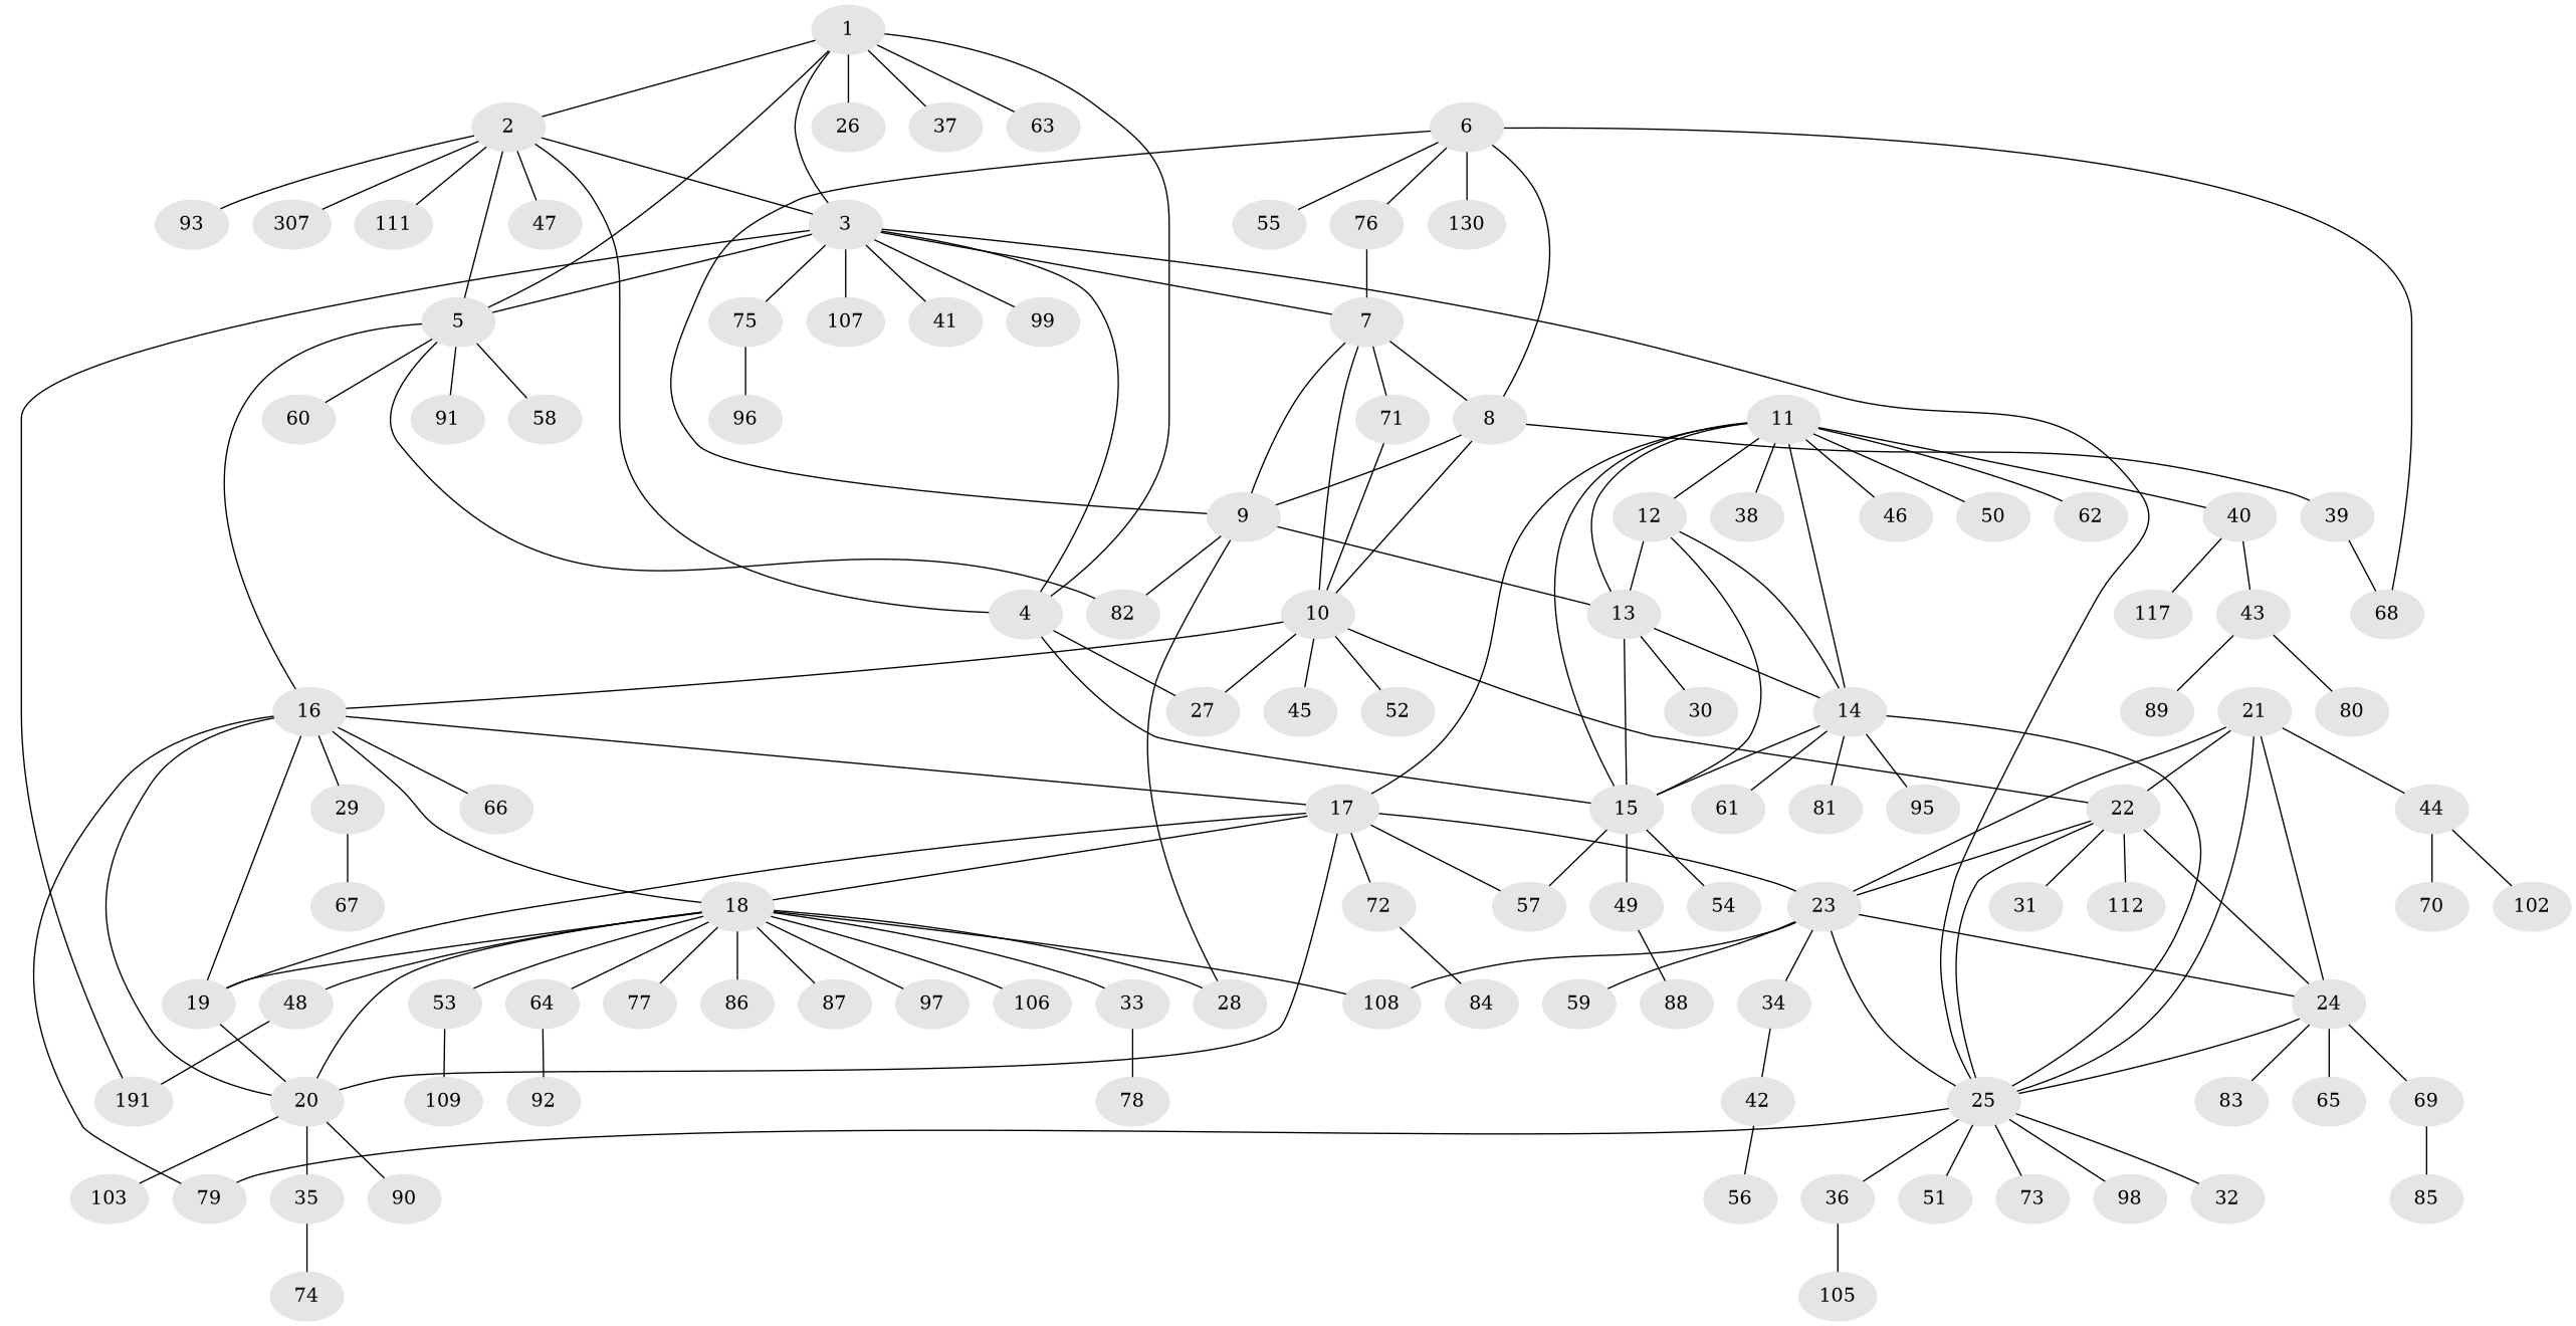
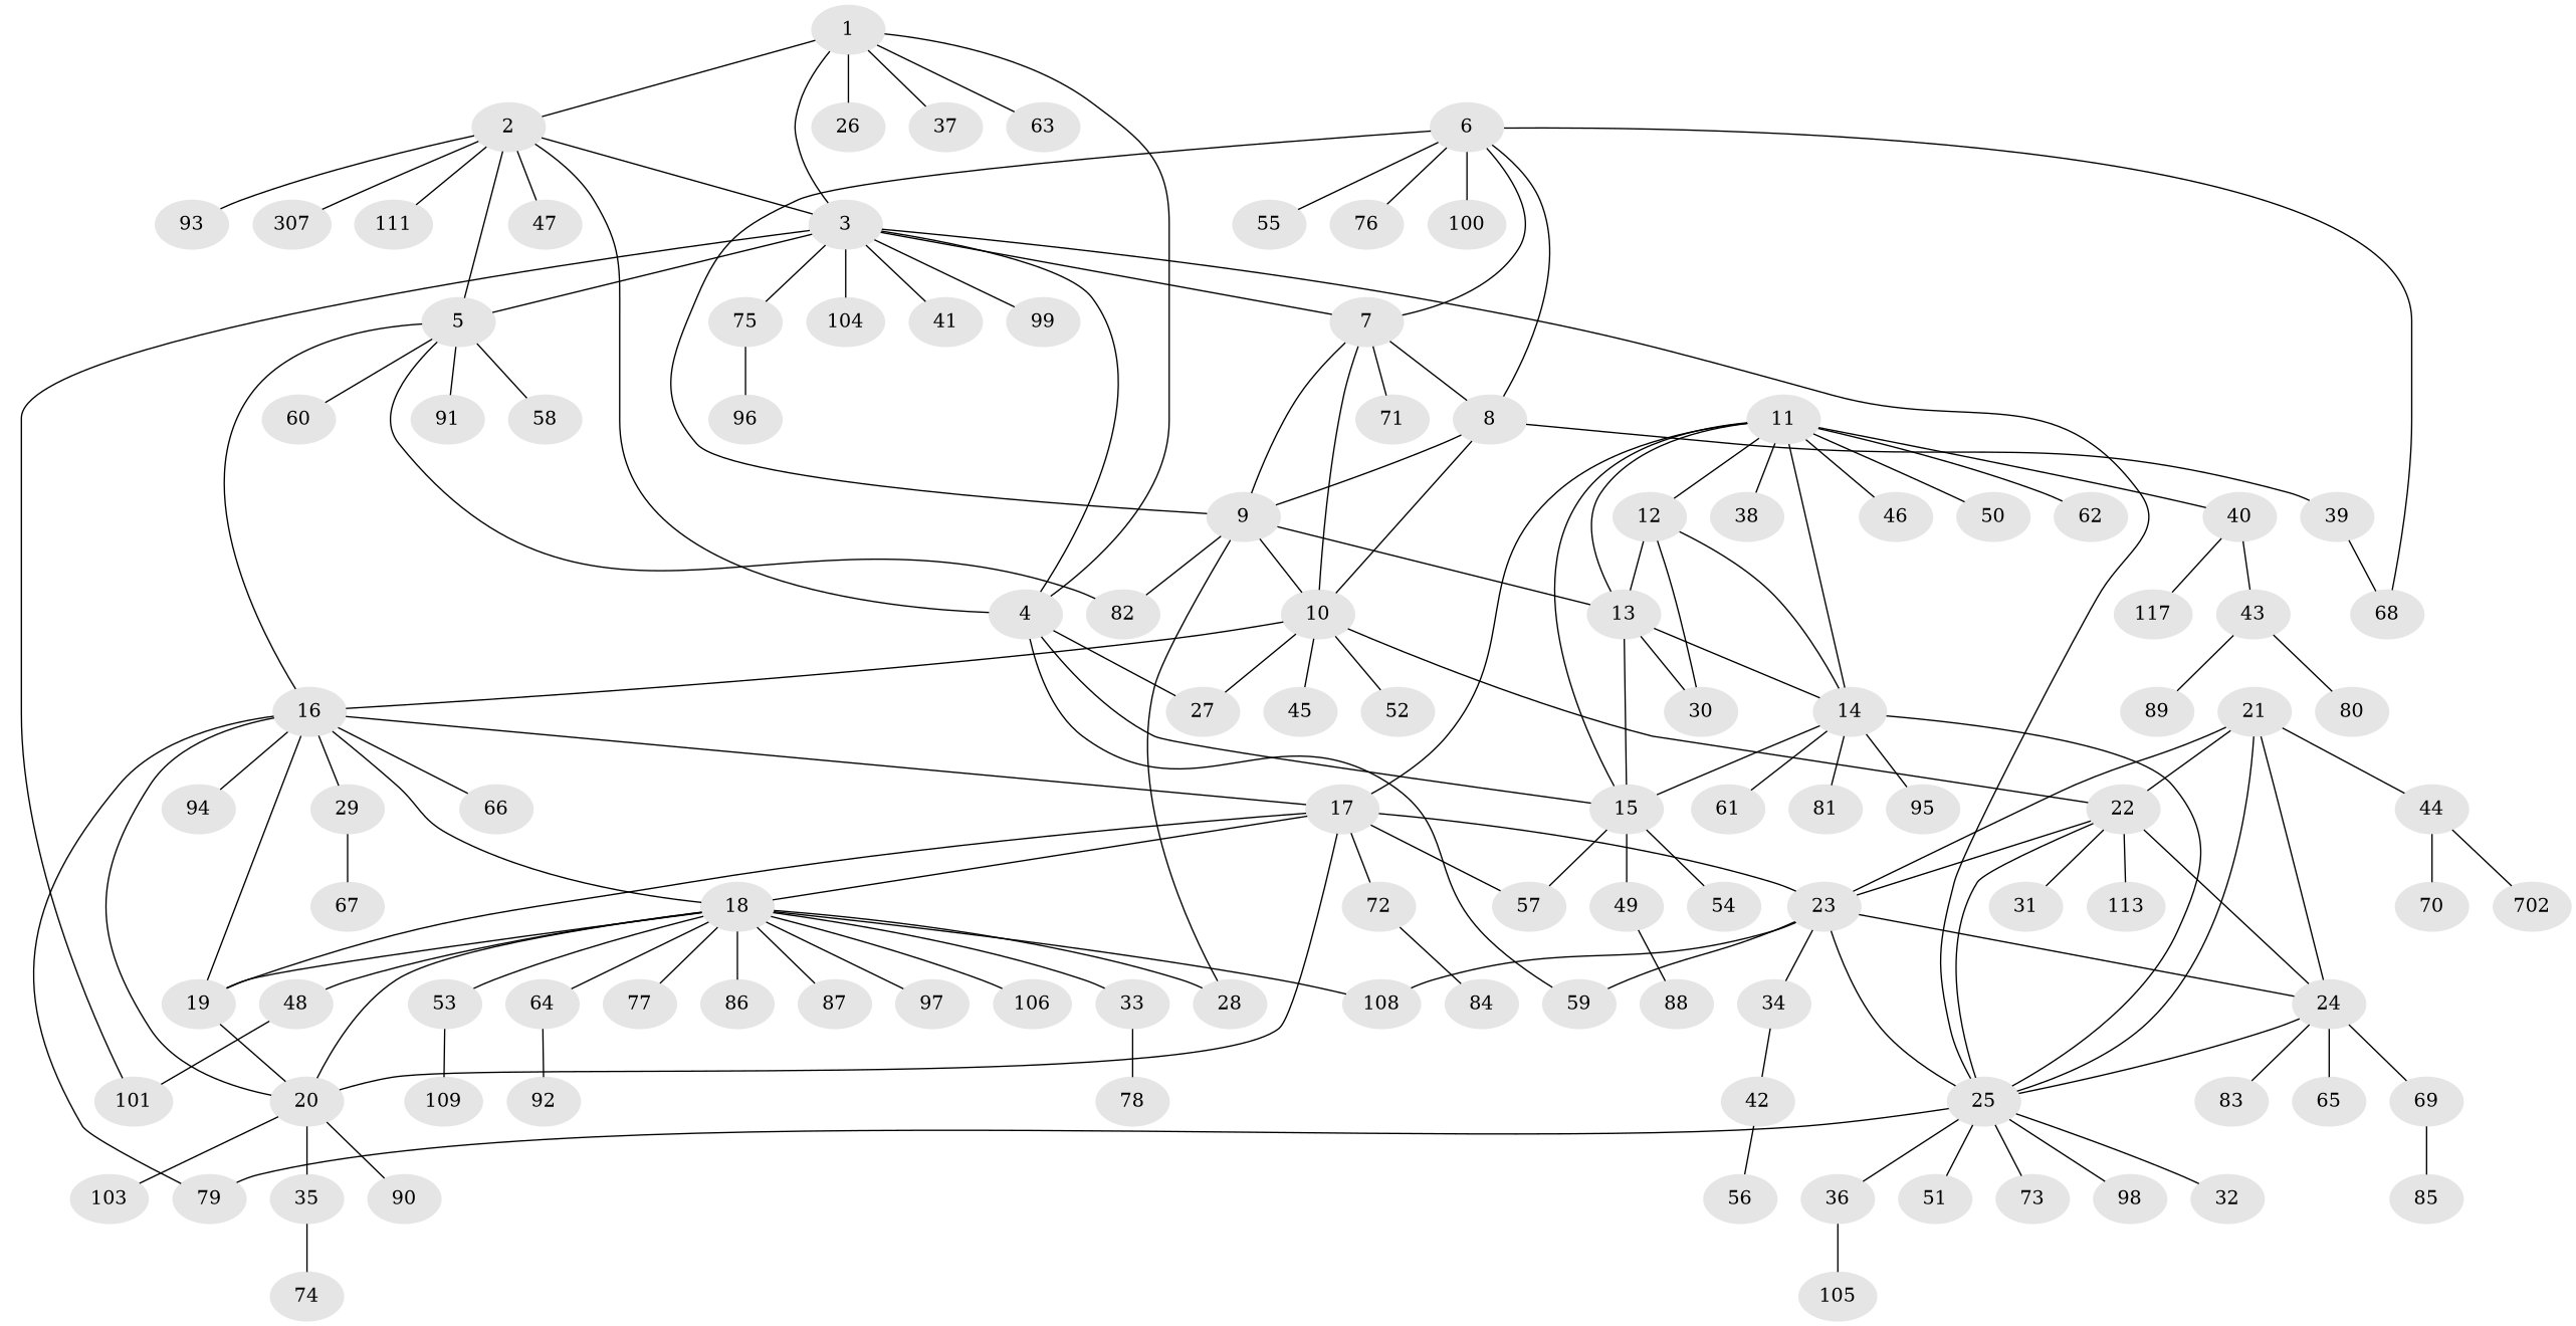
  graph {
    node [color=gray90 style=filled]
    1
    2
    3
    4
    5
    26
    37
    63
    47
    93
    n11 [label=307]
    111
    7
    25
    41
    75
    99
-   101 [label=191]
-   104 [label=107]
+   101
+   104
    15
    27
    59
    16
    58
    60
    82
    91
    8
    9
    10
    71
    79
    32
    36
    51
    73
    98
    96
    49
    54
    57
    17
    18
    19
    20
    29
    66
+   94
    6
    55
    76
-   100 [label=130]
+   100
    68
    39
    13
    28
    22
    45
    52
    14
    30
    23
    24
    31
-   112
+   112 [label=113]
    11
    12
    38
    40
    46
    50
    62
    61
    81
    95
    72
    43
    n78 [label=117]
    88
    33
    48
    53
    64
    77
    86
    87
    97
    106
    108
    35
    90
    103
    67
    34
    84
    78
    109
    92
    74
    21
    44
    65
    69
    83
    70
-   102
+   102 [label=702]
    42
    85
    105
    56
    80
    89
    1 -- 2
    1 -- 3
    1 -- 4
-   1 -- 5
    1 -- 26
    1 -- 37
    1 -- 63
    2 -- 3
    2 -- 4
    2 -- 5
    2 -- 47
    2 -- 93
    2 -- n11
    2 -- 111
    3 -- 4
    3 -- 5
    3 -- 7
    3 -- 25
    3 -- 41
    3 -- 75
    3 -- 99
    3 -- 101
    3 -- 104
    4 -- 15
    4 -- 27
+   4 -- 59
    5 -- 16
    5 -- 58
    5 -- 60
    5 -- 82
    5 -- 91
    7 -- 8
    7 -- 9
    7 -- 10
    7 -- 71
    25 -- 79
    25 -- 32
    25 -- 36
    25 -- 51
    25 -- 73
    25 -- 98
    75 -- 96
    15 -- 49
    15 -- 54
    15 -- 57
    16 -- 79
    16 -- 17
    16 -- 18
    16 -- 19
    16 -- 20
    16 -- 29
    16 -- 66
+   16 -- 94
    8 -- 9
    8 -- 10
    8 -- 39
    9 -- 82
-   71 -- 10
+   9 -- 10
    9 -- 13
    9 -- 28
    10 -- 27
    10 -- 16
    10 -- 22
    10 -- 45
    10 -- 52
    36 -- 105
    49 -- 88
    17 -- 57
    17 -- 18
    17 -- 19
    17 -- 20
    17 -- 23
    17 -- 72
    18 -- 19
    18 -- 20
    18 -- 28
    18 -- 33
    18 -- 48
    18 -- 53
    18 -- 64
    18 -- 77
    18 -- 86
    18 -- 87
    18 -- 97
    18 -- 106
    18 -- 108
    19 -- 20
    20 -- 35
    20 -- 90
    20 -- 103
    29 -- 67
-   76 -- 7
+   6 -- 7
    6 -- 8
    6 -- 9
    6 -- 55
    6 -- 76
    6 -- 100
    6 -- 68
    39 -- 68
    13 -- 15
    13 -- 14
    13 -- 30
    22 -- 25
    22 -- 23
    22 -- 24
    22 -- 31
    22 -- 112
    14 -- 25
    14 -- 15
    14 -- 61
    14 -- 81
    14 -- 95
    23 -- 25
    23 -- 59
    23 -- 24
    23 -- 108
    23 -- 34
    24 -- 25
    24 -- 65
    24 -- 69
    24 -- 83
    11 -- 15
    11 -- 17
    11 -- 13
    11 -- 14
    11 -- 12
    11 -- 38
    11 -- 40
    11 -- 46
    11 -- 50
    11 -- 62
-   12 -- 15
+   12 -- 30
    12 -- 13
    12 -- 14
    40 -- 43
    40 -- n78
    72 -- 84
    43 -- 80
    43 -- 89
    33 -- 78
    48 -- 101
    53 -- 109
    64 -- 92
    35 -- 74
    34 -- 42
    21 -- 25
    21 -- 22
    21 -- 23
    21 -- 24
    21 -- 44
    44 -- 70
    44 -- 102
    69 -- 85
    42 -- 56
  }
